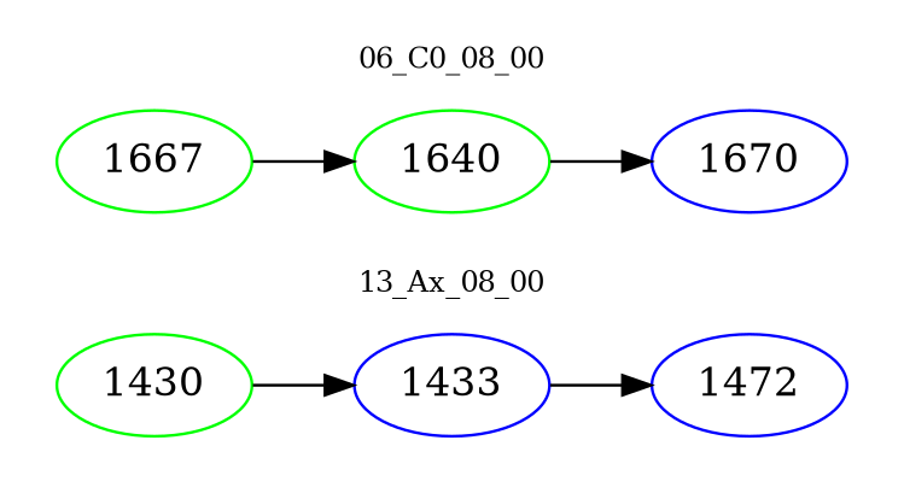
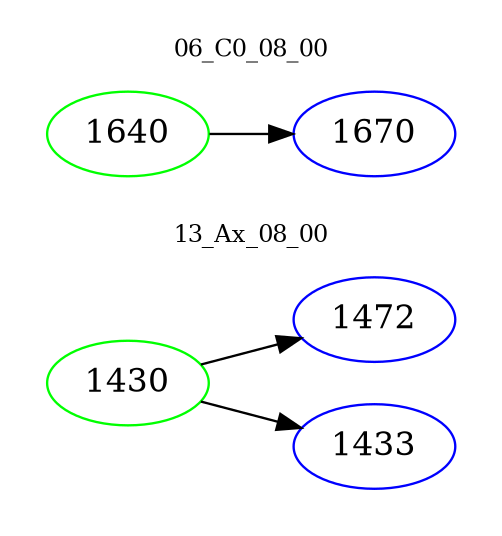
  digraph {
    rankdir=LR
    node [color=green]
    edge [color=black]
    n1 [label=1430]
    n2 [color=blue label=1433]
    n3 [color=blue label=1472]
-   n4 [label=1667]
    n5 [label=1640]
    n6 [color=blue label=1670]
    subgraph cluster_1 {
      color=white
      fontsize=10
      label="13_Ax_08_00"
      n1
      n2
      n3
    }
    subgraph cluster_2 {
      color=white
      fontsize=10
      label="06_C0_08_00"
-     n4
      n5
      n6
    }
    n1 -> n2
-   n2 -> n3
-   n4 -> n5
+   n1 -> n3
    n5 -> n6
  }
